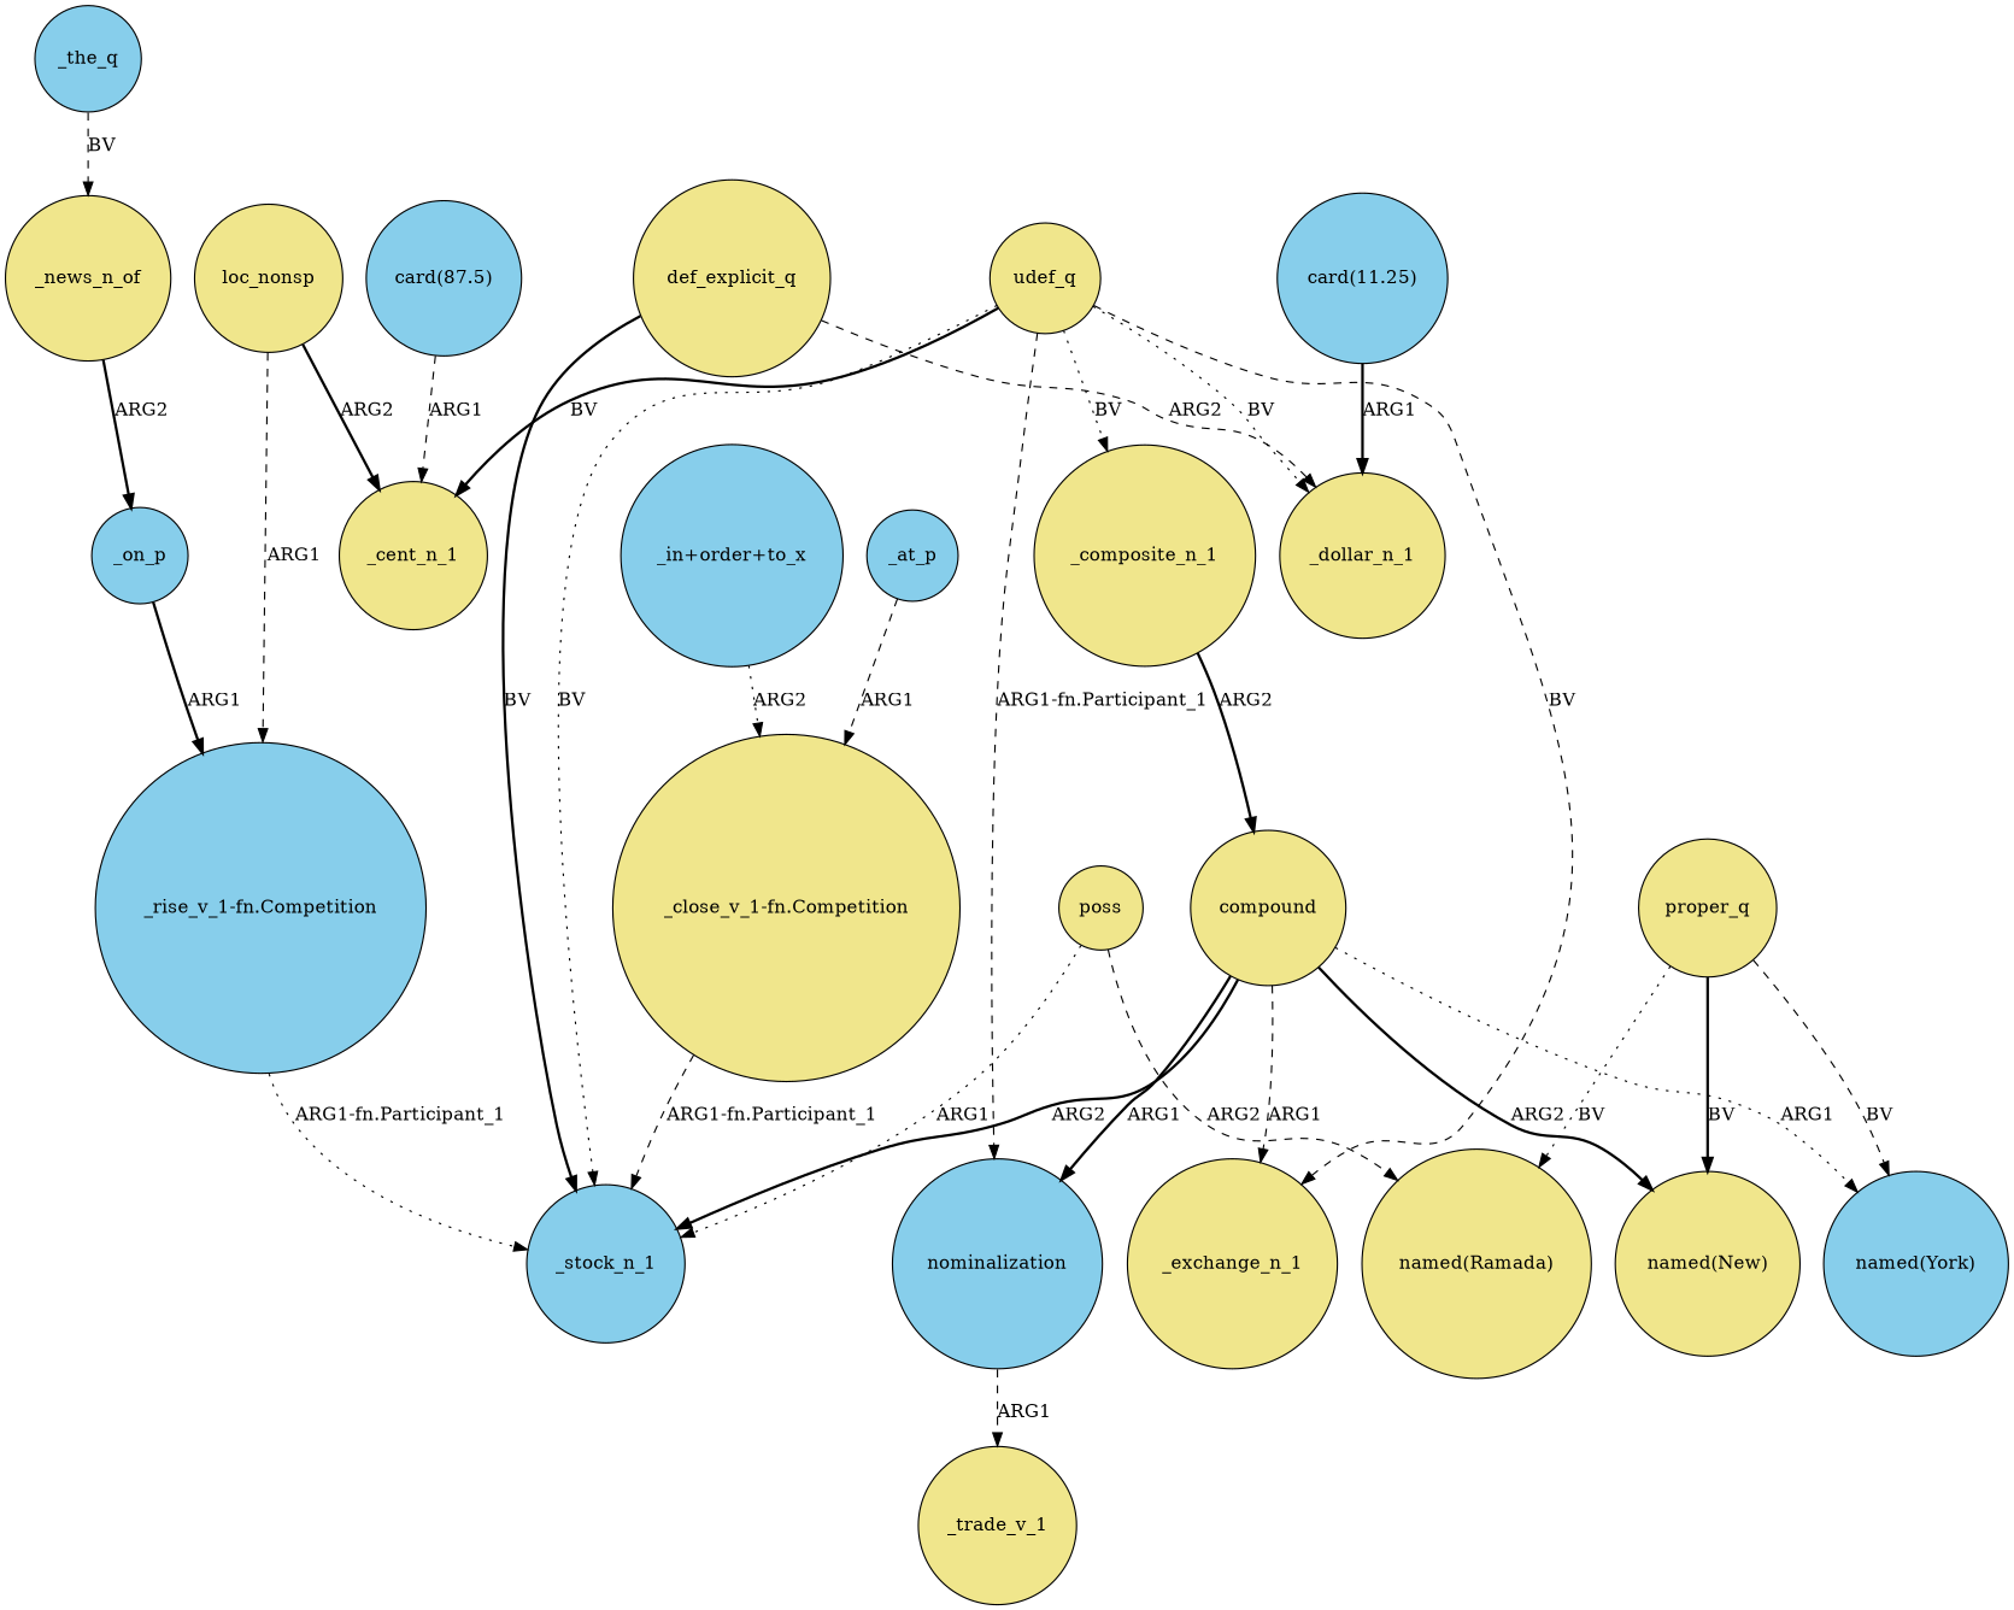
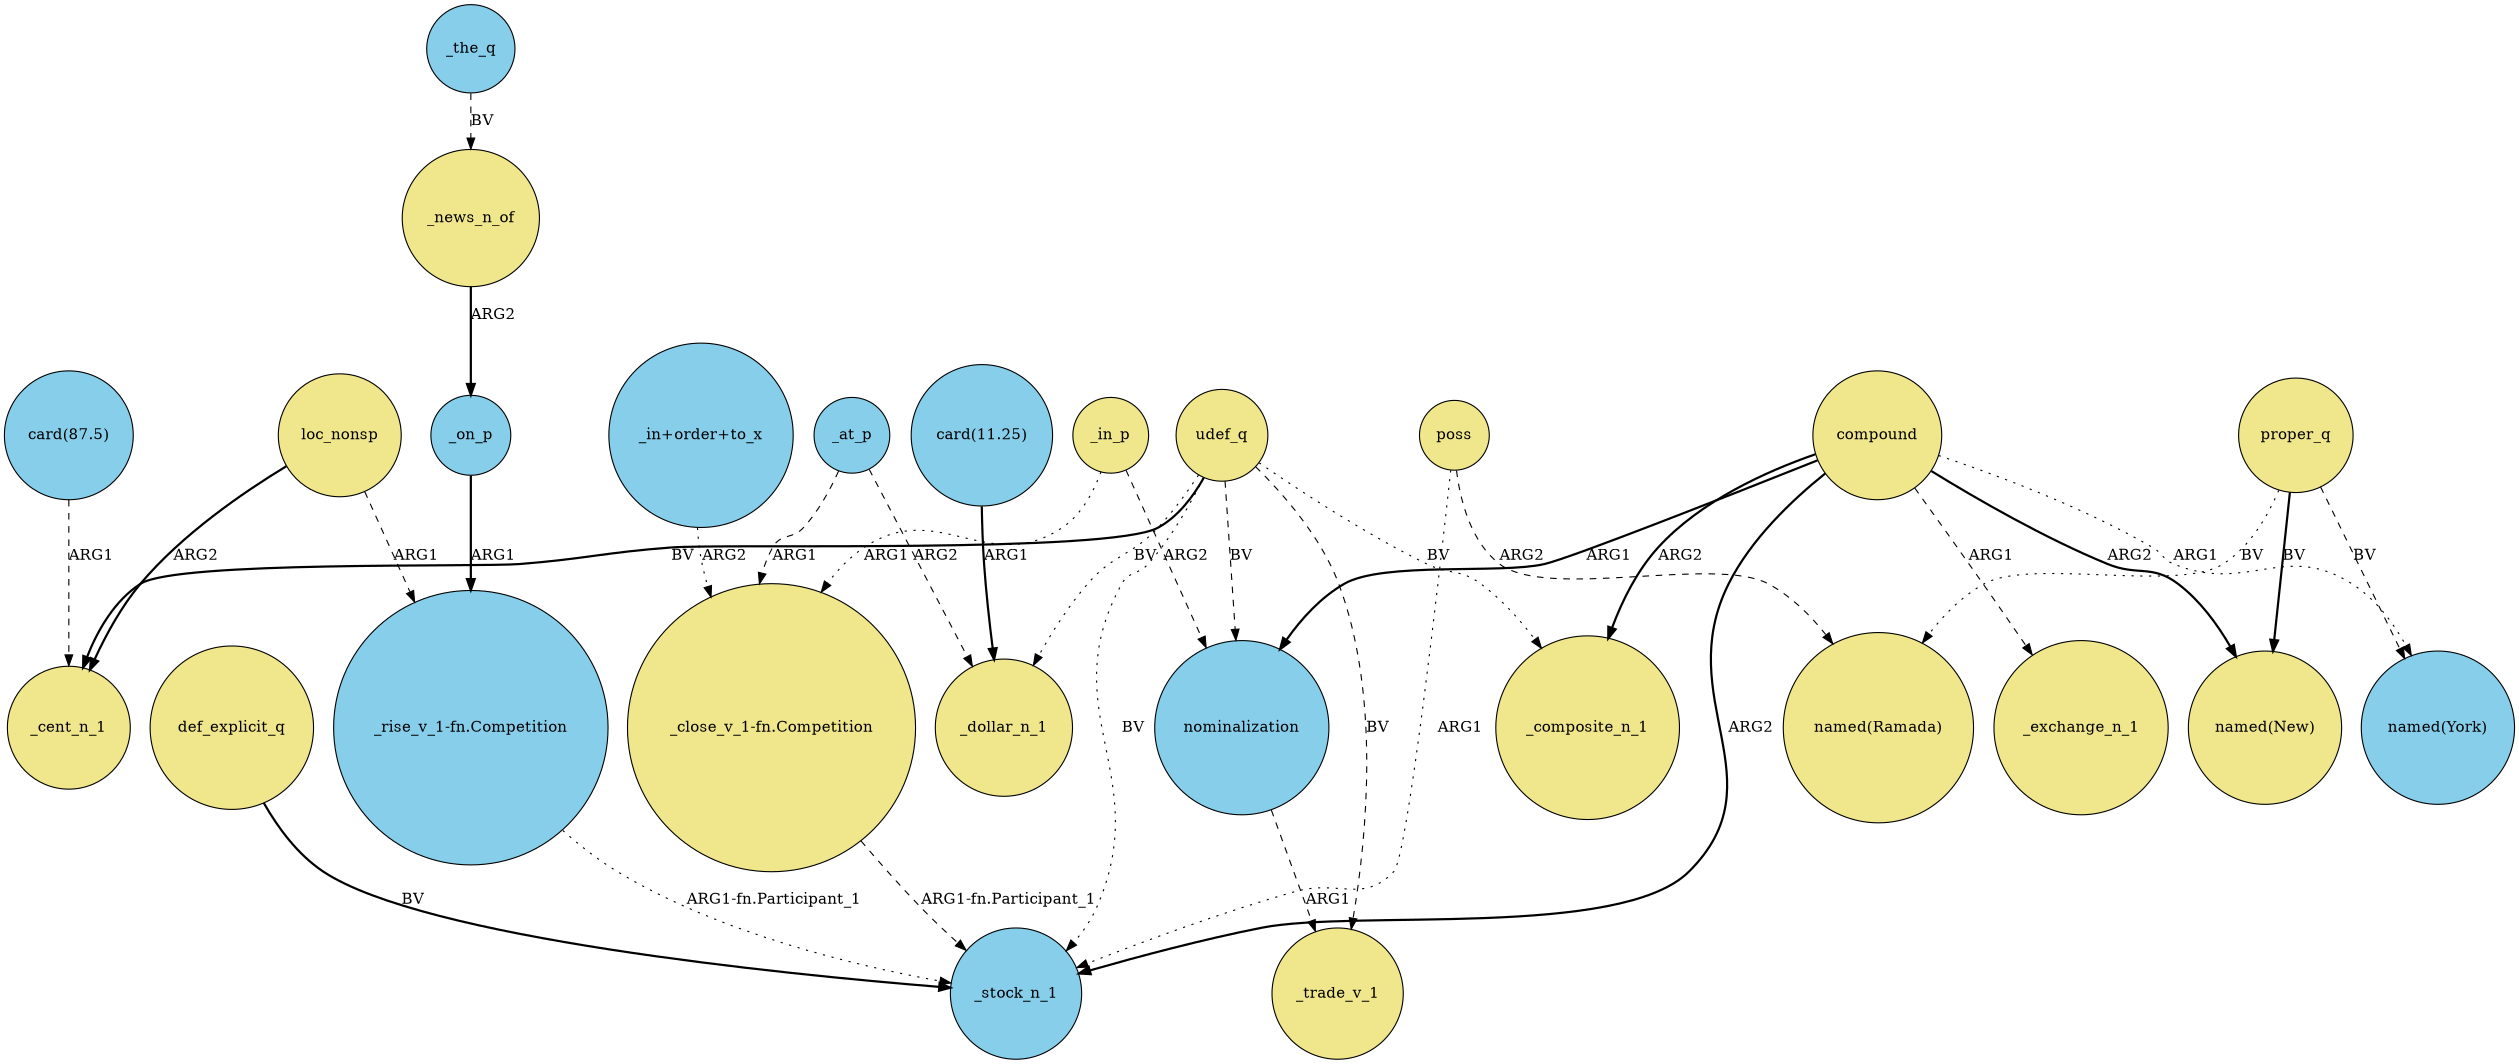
  digraph {
    node [fillcolor=khaki shape=circle style=filled]
    edge [style=dashed]
    "card(87.5)" [fillcolor=skyblue]
    _cent_n_1
    loc_nonsp
    "_rise_v_1-fn.Competition" [fillcolor=skyblue]
    _stock_n_1 [fillcolor=skyblue]
    poss
    "named(Ramada)"
    _at_p [fillcolor=skyblue]
    "_close_v_1-fn.Competition"
    _dollar_n_1
    compound
    "named(New)"
    nominalization [fillcolor=skyblue]
    _exchange_n_1
    "named(York)" [fillcolor=skyblue]
    _composite_n_1
    _trade_v_1
    "_in+order+to_x" [fillcolor=skyblue]
    proper_q
    udef_q
    def_explicit_q
    _on_p [fillcolor=skyblue]
    _news_n_of
    _the_q [fillcolor=skyblue]
+   _in_p
    "card(11.25)" [fillcolor=skyblue]
    "card(87.5)" -> _cent_n_1 [label=ARG1]
    loc_nonsp -> _cent_n_1 [label=ARG2 style=bold]
    loc_nonsp -> "_rise_v_1-fn.Competition" [label=ARG1]
    "_rise_v_1-fn.Competition" -> _stock_n_1 [label="ARG1-fn.Participant_1" style=dotted]
    poss -> _stock_n_1 [label=ARG1 style=dotted]
    poss -> "named(Ramada)" [label=ARG2]
    _at_p -> "_close_v_1-fn.Competition" [label=ARG1]
-   def_explicit_q -> _dollar_n_1 [label=ARG2]
+   _at_p -> _dollar_n_1 [label=ARG2]
    "_close_v_1-fn.Competition" -> _stock_n_1 [label="ARG1-fn.Participant_1"]
    compound -> _stock_n_1 [label=ARG2 style=bold]
    compound -> "named(New)" [label=ARG2 style=bold]
    compound -> nominalization [label=ARG1 style=bold]
    compound -> _exchange_n_1 [label=ARG1]
    compound -> "named(York)" [label=ARG1 style=dotted]
-   _composite_n_1 -> compound [label=ARG2 style=bold]
+   compound -> _composite_n_1 [label=ARG2 style=bold]
    nominalization -> _trade_v_1 [label=ARG1]
    "_in+order+to_x" -> "_close_v_1-fn.Competition" [label=ARG2 style=dotted]
    proper_q -> "named(Ramada)" [label=BV style=dotted]
    proper_q -> "named(New)" [label=BV style=bold]
    proper_q -> "named(York)" [label=BV]
    udef_q -> _cent_n_1 [label=BV style=bold]
    udef_q -> _stock_n_1 [label=BV style=dotted]
    udef_q -> _dollar_n_1 [label=BV style=dotted]
-   udef_q -> nominalization [label="ARG1-fn.Participant_1"]
-   udef_q -> _exchange_n_1 [label=BV]
+   udef_q -> nominalization [label=BV]
+   udef_q -> _trade_v_1 [label=BV]
    udef_q -> _composite_n_1 [label=BV style=dotted]
    def_explicit_q -> _stock_n_1 [label=BV style=bold]
    _on_p -> "_rise_v_1-fn.Competition" [label=ARG1 style=bold]
    _news_n_of -> _on_p [label=ARG2 style=bold]
    _the_q -> _news_n_of [label=BV]
+   _in_p -> "_close_v_1-fn.Competition" [label=ARG1 style=dotted]
+   _in_p -> nominalization [label=ARG2]
    "card(11.25)" -> _dollar_n_1 [label=ARG1 style=bold]
  }
